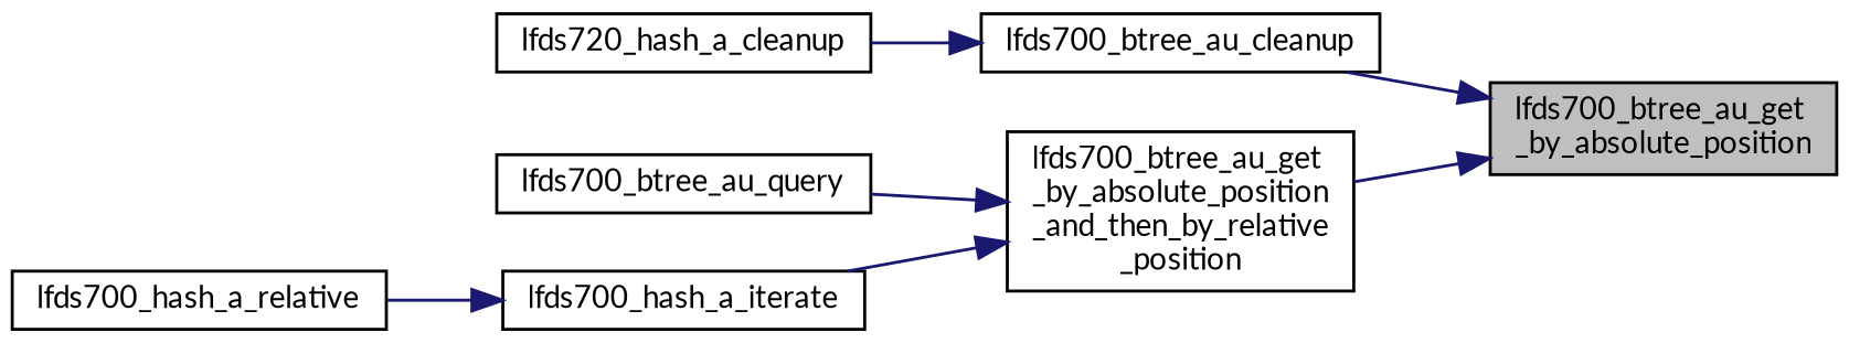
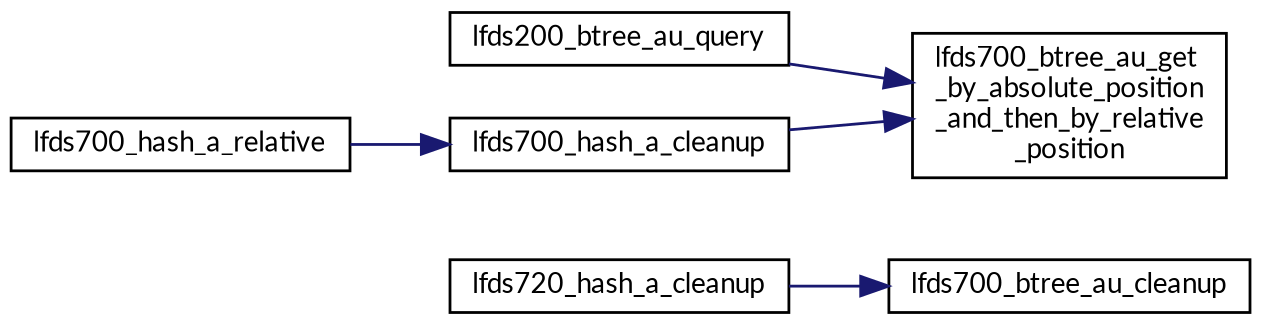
  digraph {
    fontname=Lato
    rankdir=RL
    node [color=black fillcolor=white fontname=Lato fontsize=10 shape=record style=filled]
    edge [color=midnightblue dir=back fontname=Lato fontsize=10 labelfontname=Helvetica labelfontsize=10 style=solid]
-   n1 [fillcolor=grey75 fontcolor=black height=0.2 label="lfds700_btree_au_get\l_by_absolute_position" width=0.4]
    n2 [height=0.2 label=lfds700_btree_au_cleanup width=0.4]
    n3 [height=0.2 label="lfds700_btree_au_get\l_by_absolute_position\l_and_then_by_relative\l_position" width=0.4]
    n4 [height=0.2 label=lfds720_hash_a_cleanup width=0.4]
-   n5 [height=0.2 label=lfds700_btree_au_query width=0.4]
-   n6 [height=0.2 label=lfds700_hash_a_iterate width=0.4]
+   n5 [height=0.2 label=lfds200_btree_au_query width=0.4]
+   n6 [height=0.2 label=lfds700_hash_a_cleanup width=0.4]
    n7 [height=0.2 label=lfds700_hash_a_relative width=0.4]
-   n1 -> n2
-   n1 -> n3
    n2 -> n4
    n3 -> n5
    n3 -> n6
    n6 -> n7
  }
